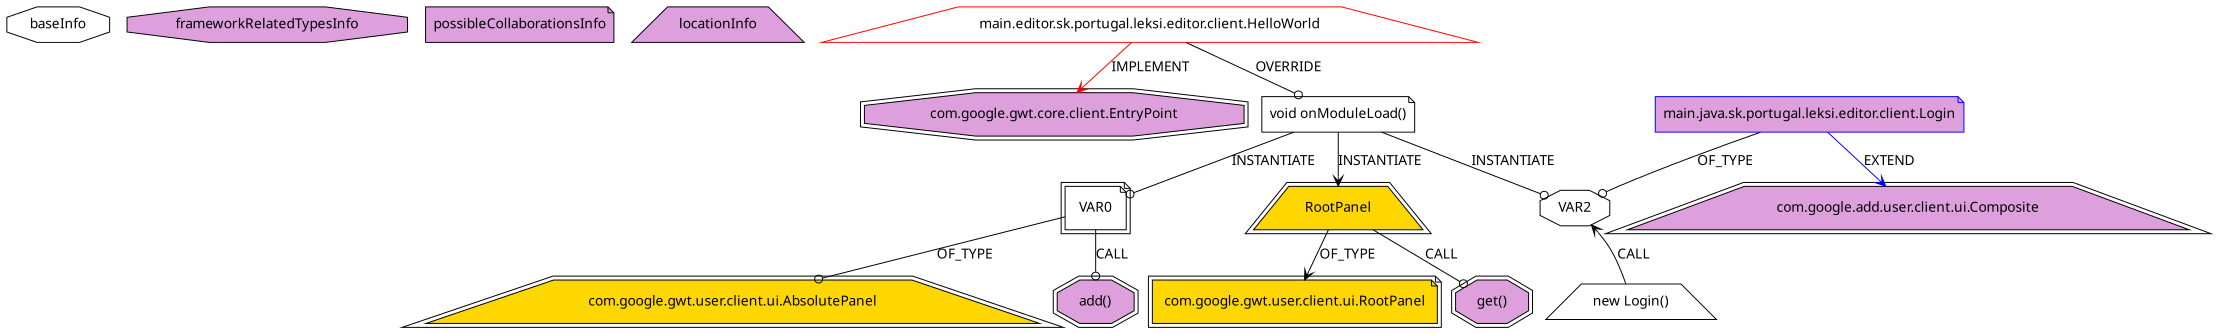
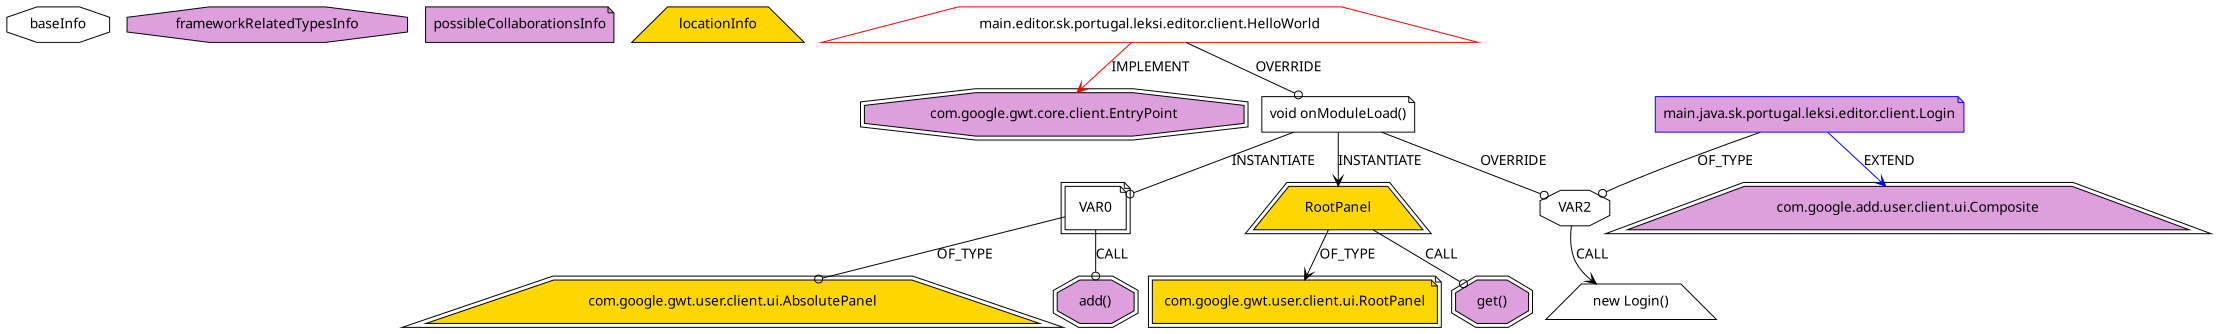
  digraph {
    fontname="Noto Sans"
    node [fillcolor=plum fontname="Noto Sans" shape=octagon style=filled isFrameworkType=true]
    edge [arrowhead=odot fontname="Noto Sans"]
    baseInfo [category=extension_graph fillcolor=white graphId=818 isAnonymous=false possibleRelation=true isFrameworkType=""]
    frameworkRelatedTypesInfo [0="com.google.gwt.core.client.EntryPoint" isFrameworkType=""]
    possibleCollaborationsInfo [0="818~OVERRIDING_METHOD_DECLARATION-INSTANTIATION-~com.google.gwt.core.client.EntryPoint ~com.google.gwt.user.client.ui.Composite ~false~false" shape=note isFrameworkType=""]
-   locationInfo [contextSignature=HelloWorld filePath="/bebenko-leksi/leksi-master/gwted/src/main/java/sk/portugal/leksi/editor/client/HelloWorld.java" graphId=818 projectName="bebenko-leksi" shape=trapezium isFrameworkType=""]
+   locationInfo [contextSignature=HelloWorld filePath="/bebenko-leksi/leksi-master/gwted/src/main/java/sk/portugal/leksi/editor/client/HelloWorld.java" fillcolor=gold graphId=818 projectName="bebenko-leksi" shape=trapezium isFrameworkType=""]
    n5 [color=red fillcolor=white isFrameworkType=false label="main.editor.sk.portugal.leksi.editor.client.HelloWorld" shape=trapezium vertexType=ROOT_CLIENT_CLASS_DECLARATION]
    n6 [label="com.google.gwt.core.client.EntryPoint" peripheries=2 vertexType=FRAMEWORK_INTERFACE_TYPE]
    n7 [fillcolor=white isFrameworkType=false label="void onModuleLoad()" shape=note vertexType=OVERRIDING_METHOD_DECLARATION]
    n8 [fillcolor=white label=VAR0 peripheries=2 shape=note vertexType=VARIABLE_EXPRESION]
    n9 [fillcolor=gold label=RootPanel peripheries=2 shape=trapezium vertexType=VARIABLE_EXPRESION]
    n10 [fillcolor=white isFrameworkType=false label=VAR2 vertexType=VARIABLE_EXPRESION]
    n11 [fillcolor=gold label="com.google.gwt.user.client.ui.AbsolutePanel" peripheries=2 shape=trapezium vertexType=FRAMEWORK_CLASS_TYPE]
    n12 [label="add()" peripheries=2 vertexType=INSIDE_CALL]
    n13 [fillcolor=gold label="com.google.gwt.user.client.ui.RootPanel" peripheries=2 shape=note vertexType=FRAMEWORK_CLASS_TYPE]
    n14 [label="get()" peripheries=2 vertexType=INSIDE_CALL]
    n15 [fillcolor=white isFrameworkType=false label="new Login()" shape=trapezium vertexType=CONSTRUCTOR_CALL]
    n16 [color=blue isFrameworkType=false label="main.java.sk.portugal.leksi.editor.client.Login" shape=note vertexType=REFERENCE_CLIENT_CLASS_DECLARATION]
    n17 [label="com.google.add.user.client.ui.Composite" peripheries=2 shape=trapezium vertexType=FRAMEWORK_CLASS_TYPE]
    n5 -> n6 [arrowhead=vee color=red label=IMPLEMENT]
    n5 -> n7 [label=OVERRIDE]
    n7 -> n8 [label=INSTANTIATE]
    n7 -> n9 [arrowhead=vee label=INSTANTIATE]
-   n7 -> n10 [label=INSTANTIATE]
+   n7 -> n10 [label=OVERRIDE]
    n8 -> n11 [label=OF_TYPE]
    n8 -> n12 [label=CALL]
    n9 -> n13 [arrowhead=vee label=OF_TYPE]
    n9 -> n14 [label=CALL]
-   n15 -> n10 [arrowhead=vee label=CALL]
+   n10 -> n15 [arrowhead=vee label=CALL]
    n16 -> n10 [label=OF_TYPE]
    n16 -> n17 [arrowhead=vee color=blue label=EXTEND]
  }
